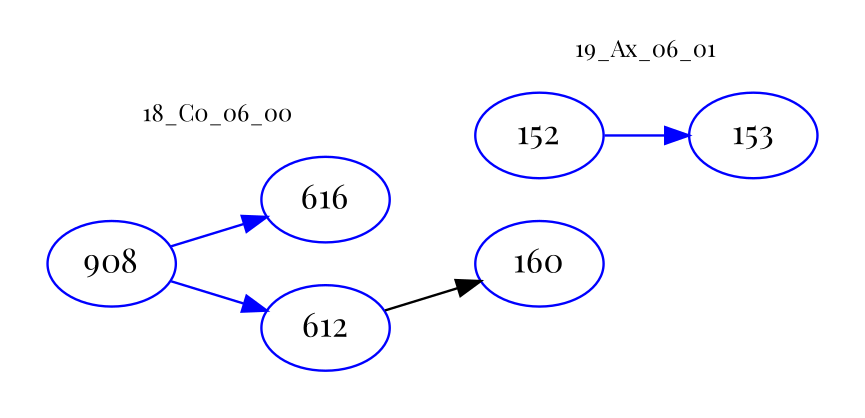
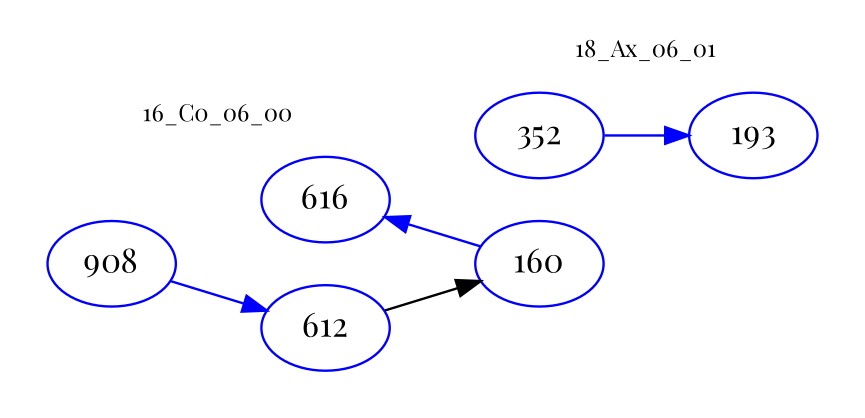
  digraph {
    fontname="Playfair Display"
    rankdir=LR
    node [color=blue fontname="Playfair Display"]
    edge [color=blue fontname="Playfair Display"]
-   n1 [label=152]
-   n2 [label=153]
+   n1 [label=352]
+   n2 [label=193]
    n3 [label=160]
    n4 [label=908]
    n5 [label=612]
    n6 [label=616]
    subgraph cluster_1 {
      color=white
      fontsize=10
-     label="19_Ax_06_01"
+     label="18_Ax_06_01"
      n1
      n2
      n3
    }
    subgraph cluster_2 {
      color=white
      fontsize=10
-     label="18_C0_06_00"
+     label="16_C0_06_00"
      n4
      n5
      n6
    }
    n1 -> n2
    n4 -> n5
-   n4 -> n6
+   n3 -> n6
    n5 -> n3 [color=black]
  }
